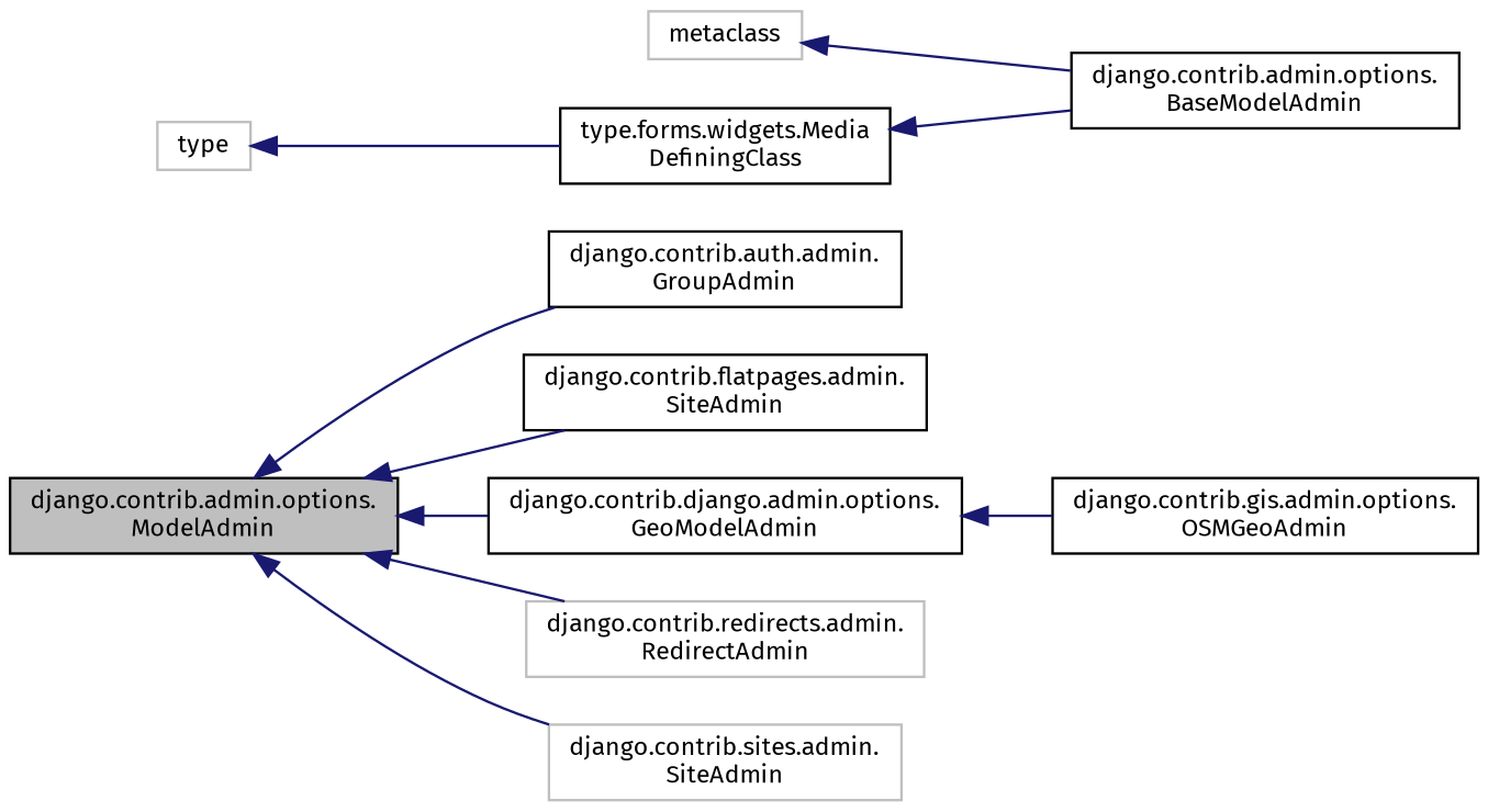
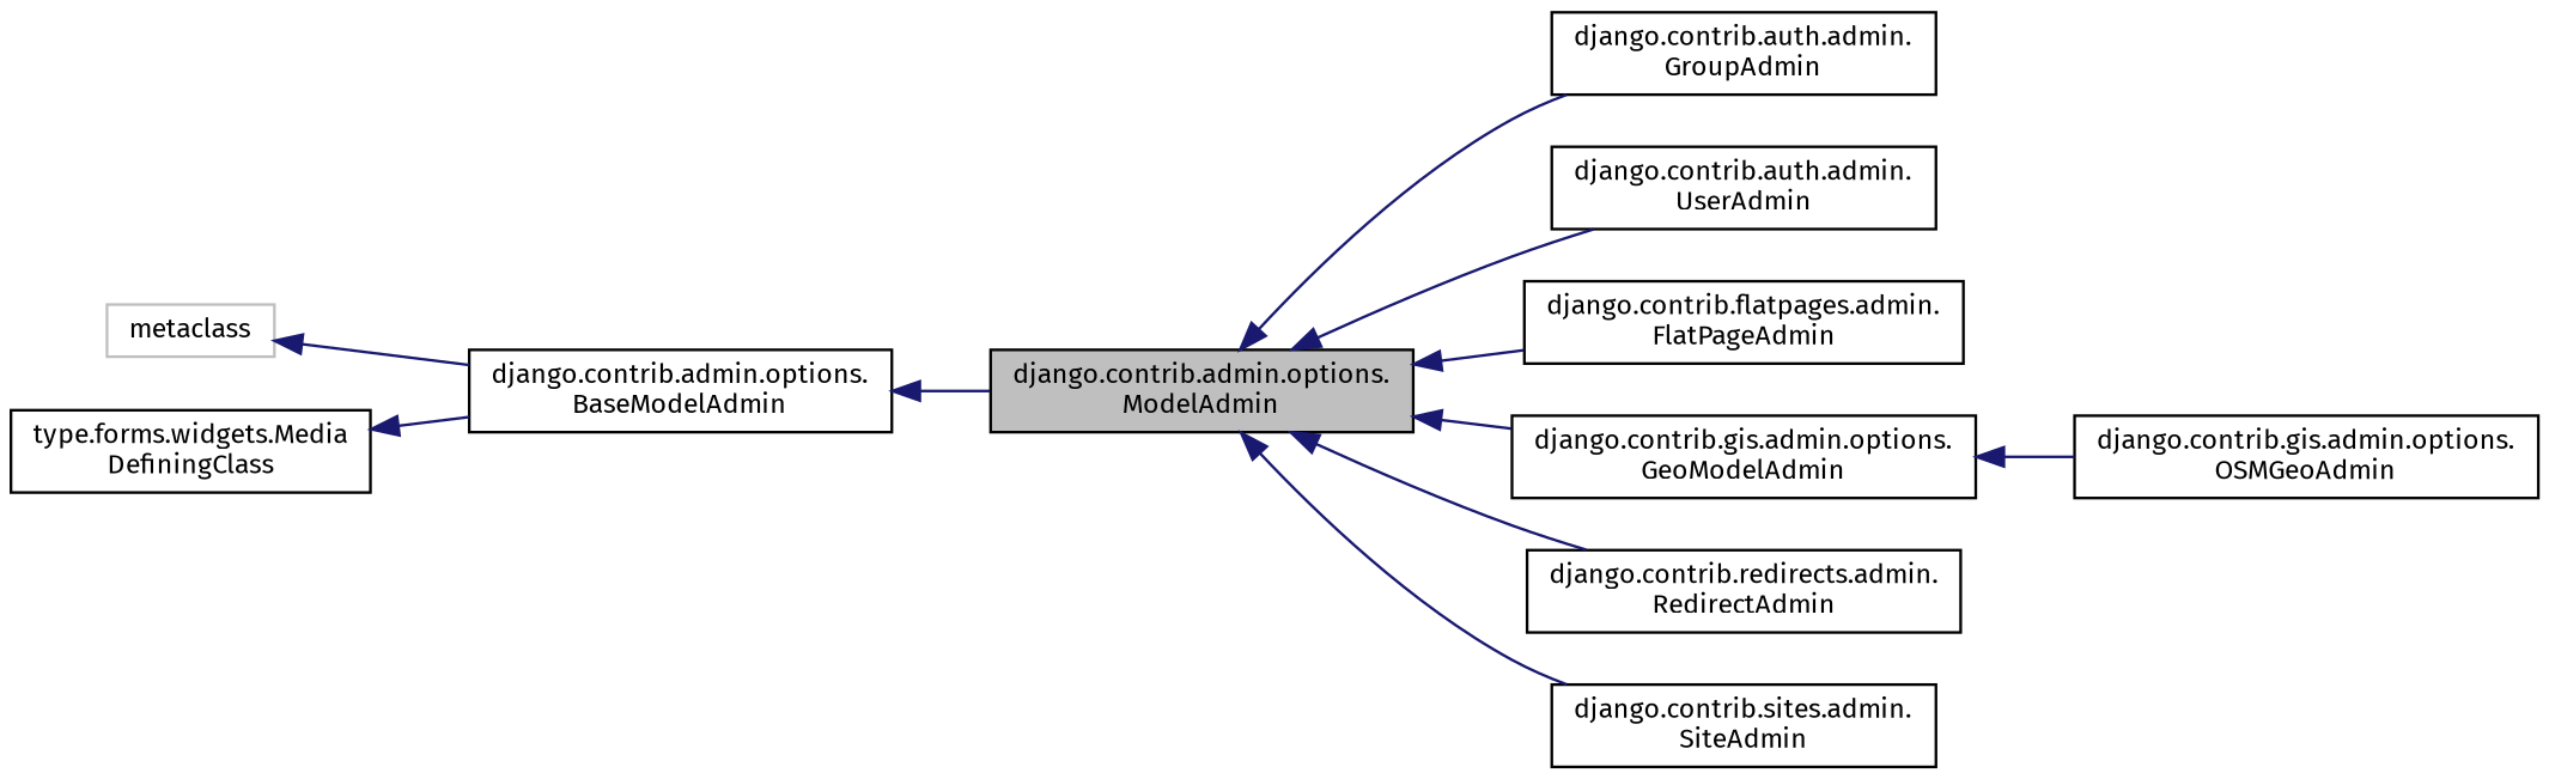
  digraph {
    fontname="Fira Sans"
    rankdir=LR
    node [color=black fillcolor=white fontname="Fira Sans" fontsize=10 shape=record style=filled]
    edge [color=midnightblue dir=back fontname="Fira Sans" fontsize=10 labelfontname=Helvetica labelfontsize=10 style=solid]
    n1 [fillcolor=grey75 fontcolor=black height=0.2 label="django.contrib.admin.options.\lModelAdmin" width=0.4]
    n2 [height=0.2 label="django.contrib.auth.admin.\lGroupAdmin" width=0.4]
-   n4 [height=0.2 label="django.contrib.flatpages.admin.\lSiteAdmin" width=0.4]
-   n5 [height=0.2 label="django.contrib.django.admin.options.\lGeoModelAdmin" width=0.4]
-   n6 [color=grey75 height=0.2 label="django.contrib.redirects.admin.\lRedirectAdmin" width=0.4]
-   n7 [color=grey75 height=0.2 label="django.contrib.sites.admin.\lSiteAdmin" width=0.4]
+   n3 [height=0.2 label="django.contrib.auth.admin.\lUserAdmin" width=0.4]
+   n4 [height=0.2 label="django.contrib.flatpages.admin.\lFlatPageAdmin" width=0.4]
+   n5 [height=0.2 label="django.contrib.gis.admin.options.\lGeoModelAdmin" width=0.4]
+   n6 [height=0.2 label="django.contrib.redirects.admin.\lRedirectAdmin" width=0.4]
+   n7 [height=0.2 label="django.contrib.sites.admin.\lSiteAdmin" width=0.4]
    n8 [height=0.2 label="django.contrib.gis.admin.options.\lOSMGeoAdmin" width=0.4]
    n9 [height=0.2 label="django.contrib.admin.options.\lBaseModelAdmin" width=0.4]
    n10 [color=grey75 height=0.2 label=metaclass width=0.4]
    n11 [height=0.2 label="type.forms.widgets.Media\lDefiningClass" width=0.4]
-   n12 [color=grey75 height=0.2 label=type width=0.4]
    n1 -> n2
+   n1 -> n3
    n1 -> n4
    n1 -> n5
    n1 -> n6
    n1 -> n7
    n5 -> n8
+   n9 -> n1
    n10 -> n9
    n11 -> n9
-   n12 -> n11
  }
